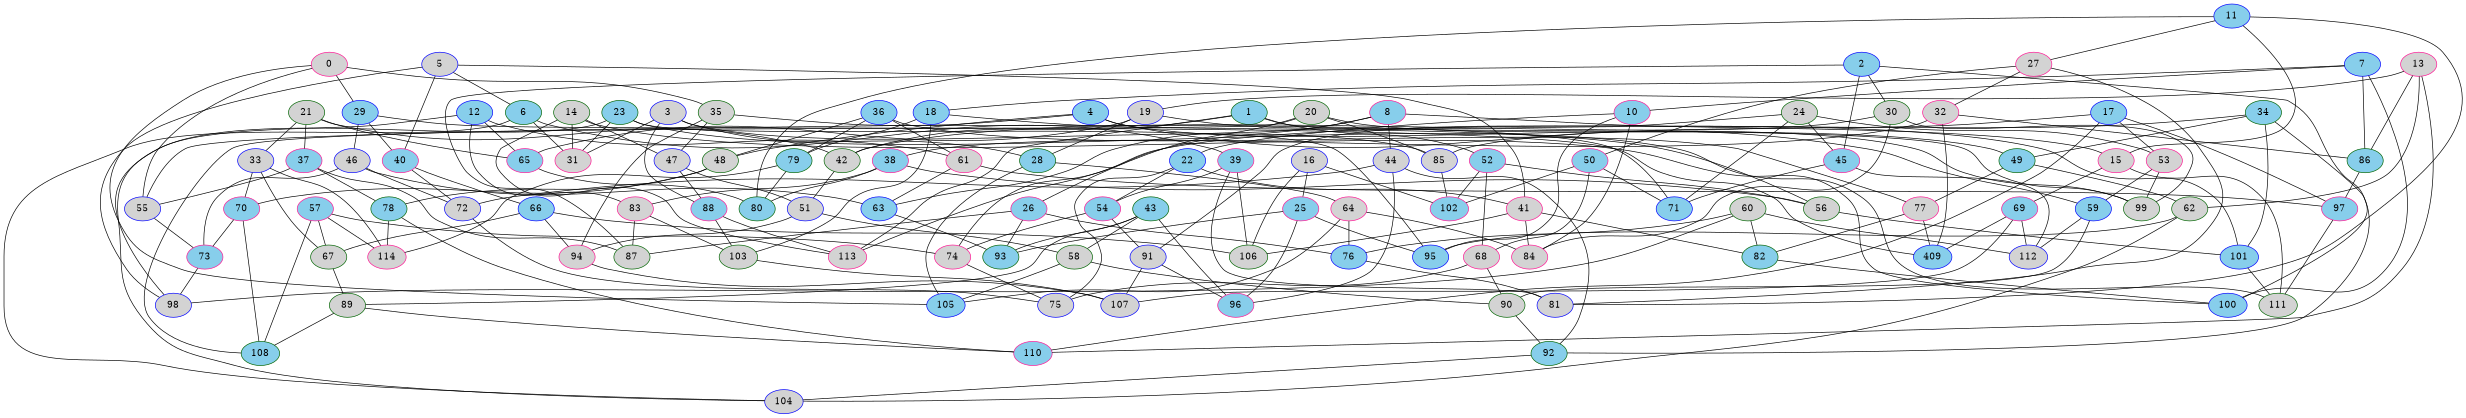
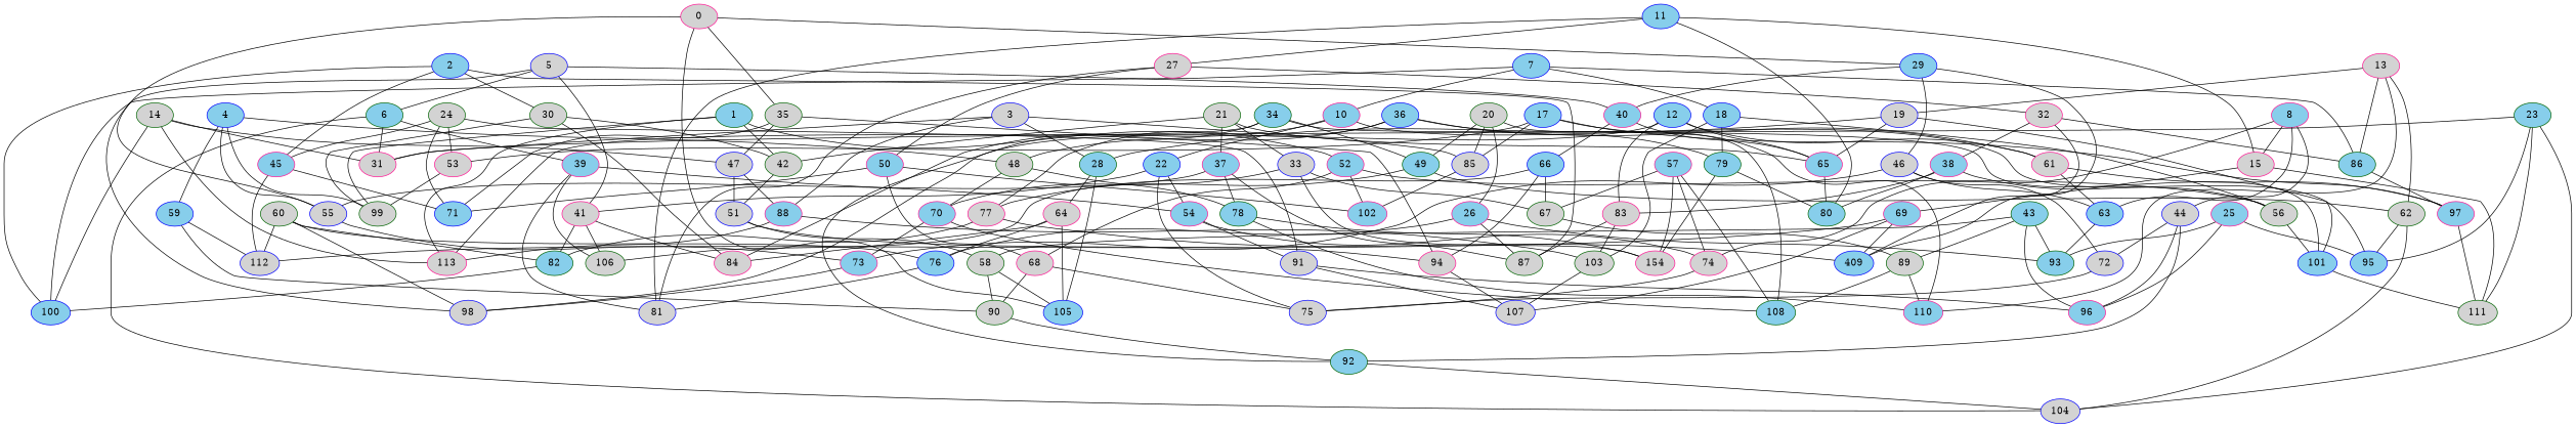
  graph {
    node [color=deeppink fillcolor=skyblue style=filled]
    1 [color=darkgreen]
    42 [color=darkgreen fillcolor=lightgrey]
    52
    99 [color=darkgreen fillcolor=lightgrey]
    113 [fillcolor=lightgrey]
    51 [color=blue fillcolor=lightgrey]
    102
    56 [color=darkgreen fillcolor=lightgrey]
    68 [fillcolor=lightgrey]
    2 [color=blue]
    30 [color=darkgreen fillcolor=lightgrey]
    45
    87 [color=darkgreen fillcolor=lightgrey]
    100 [color=blue]
    84 [fillcolor=lightgrey]
    71 [color=blue]
    112 [color=blue fillcolor=lightgrey]
    3 [color=blue fillcolor=lightgrey]
    28 [color=darkgreen]
    31 [fillcolor=lightgrey]
    85 [color=blue fillcolor=lightgrey]
    88
    105 [color=blue]
    64 [fillcolor=lightgrey]
    103 [color=darkgreen fillcolor=lightgrey]
    4 [color=blue]
    48 [color=darkgreen fillcolor=lightgrey]
    55 [color=blue fillcolor=lightgrey]
    59 [color=blue]
    70
    78 [color=darkgreen]
    73
    90 [color=darkgreen fillcolor=lightgrey]
    5 [color=blue fillcolor=lightgrey]
    6 [color=darkgreen]
    40
    98 [color=blue fillcolor=lightgrey]
    41 [fillcolor=lightgrey]
    39
    104 [color=blue fillcolor=lightgrey]
-   16 [color=blue fillcolor=lightgrey]
    25
    106 [color=darkgreen fillcolor=lightgrey]
    66 [color=blue]
    72 [color=blue fillcolor=lightgrey]
    81 [color=blue fillcolor=lightgrey]
    54
    7 [color=blue]
    10
    18 [color=blue]
    86 [color=darkgreen]
    22 [color=blue]
    95 [color=blue]
    79 [color=darkgreen]
    97
    15 [fillcolor=lightgrey]
    8
    44 [color=blue fillcolor=lightgrey]
    63 [color=blue]
    74 [fillcolor=lightgrey]
    69
    111 [color=darkgreen fillcolor=lightgrey]
    96
    92 [color=darkgreen]
    93 [color=darkgreen]
    75 [color=blue fillcolor=lightgrey]
    n67 [fillcolor=lightgrey label=0]
    29 [color=blue]
    35 [color=darkgreen fillcolor=lightgrey]
    46 [color=blue fillcolor=lightgrey]
    n71 [color=blue label=409]
    47 [color=blue fillcolor=lightgrey]
    94 [fillcolor=lightgrey]
    11 [color=blue]
    27 [fillcolor=lightgrey]
    80 [color=darkgreen]
    32 [fillcolor=lightgrey]
    50
    12 [color=blue]
    61 [fillcolor=lightgrey]
    65
    83 [fillcolor=lightgrey]
    13 [fillcolor=lightgrey]
    19 [color=blue fillcolor=lightgrey]
    62 [color=darkgreen fillcolor=lightgrey]
    110
    101 [color=blue]
    14 [color=darkgreen fillcolor=lightgrey]
    107 [color=blue fillcolor=lightgrey]
    17 [color=blue]
    53 [fillcolor=lightgrey]
-   114 [fillcolor=lightgrey]
+   114 [fillcolor=lightgrey label=154]
    20 [color=darkgreen fillcolor=lightgrey]
    26
    49 [color=darkgreen]
    108 [color=darkgreen]
    76 [color=blue]
    77 [fillcolor=lightgrey]
    21 [color=darkgreen fillcolor=lightgrey]
    33 [color=blue fillcolor=lightgrey]
    37
    67 [color=darkgreen fillcolor=lightgrey]
    82 [color=darkgreen]
    91 [color=blue fillcolor=lightgrey]
    23 [color=darkgreen]
    24 [color=darkgreen fillcolor=lightgrey]
    38
    89 [color=darkgreen fillcolor=lightgrey]
    34 [color=darkgreen]
    36 [color=blue]
    58 [color=darkgreen fillcolor=lightgrey]
    43 [color=darkgreen]
    57
    60 [color=darkgreen fillcolor=lightgrey]
    1 -- 42
    1 -- 52
    1 -- 99
    1 -- 113
    42 -- 51
    52 -- 102
    52 -- 56
    52 -- 68
    51 -- 94
    51 -- 58
    56 -- 101
    68 -- 90
    68 -- 75
    2 -- 30
    2 -- 45
    2 -- 87
    2 -- 100
    30 -- 42
    30 -- 99
    30 -- 84
    45 -- 71
    45 -- 112
    3 -- 28
    3 -- 31
    3 -- 85
    3 -- 88
    28 -- 105
    28 -- 64
    85 -- 102
    88 -- 113
    88 -- 103
    64 -- 84
    64 -- 105
    64 -- 76
    103 -- 107
    4 -- 99
    4 -- 48
    4 -- 55
    4 -- 59
    48 -- 70
    48 -- 78
    55 -- 73
    59 -- 112
    59 -- 90
    70 -- 73
    70 -- 108
    78 -- 110
    78 -- 114
    73 -- 98
    90 -- 92
    5 -- 6
    5 -- 40
    5 -- 98
    5 -- 41
    6 -- 31
    6 -- 39
    6 -- 104
    40 -- 66
-   40 -- 72
+   40 -- 65
    41 -- 84
    41 -- 106
    41 -- 82
    39 -- 106
    39 -- 81
    39 -- 54
-   16 -- 102
-   16 -- 25
-   16 -- 106
    25 -- 95
    25 -- 96
    25 -- 93
    66 -- 106
    66 -- 94
    66 -- 67
    72 -- 75
    54 -- 74
    54 -- 91
    7 -- 100
    7 -- 10
    7 -- 18
    7 -- 86
    10 -- 84
    10 -- 22
    10 -- 95
    18 -- 56
    18 -- 103
    18 -- 79
    86 -- 97
    22 -- 41
    22 -- 54
    22 -- 75
    79 -- 80
    79 -- 114
    97 -- 111
    15 -- 69
    15 -- 111
    8 -- 15
    8 -- 44
    8 -- 63
    8 -- 74
    44 -- 72
    44 -- 96
    44 -- 92
    63 -- 93
    74 -- 75
    69 -- 112
    69 -- n71
    69 -- 107
    92 -- 104
    n67 -- 105
    n67 -- 55
    n67 -- 29
    n67 -- 35
    29 -- 40
    29 -- 46
    29 -- n71
    35 -- 71
    35 -- 47
    35 -- 94
    46 -- 73
    46 -- 72
    46 -- 63
    47 -- 51
    47 -- 88
    94 -- 107
    11 -- 81
    11 -- 15
    11 -- 27
    11 -- 80
    27 -- 81
    27 -- 32
    27 -- 50
    32 -- 86
    32 -- n71
    32 -- 38
    50 -- 102
    50 -- 68
    50 -- 71
    12 -- 98
    12 -- 61
    12 -- 65
    12 -- 83
    61 -- 97
    61 -- 63
    65 -- 80
    83 -- 87
    83 -- 103
    13 -- 86
    13 -- 19
    13 -- 62
    13 -- 110
    19 -- 28
    19 -- 65
    19 -- 101
    62 -- 104
    62 -- 95
    101 -- 111
    14 -- 113
    14 -- 100
    14 -- 31
    14 -- 47
    17 -- 85
    17 -- 97
    17 -- 110
    17 -- 53
    53 -- 99
-   53 -- 59
    20 -- 85
    20 -- 26
    20 -- 49
    20 -- 108
    26 -- 87
    26 -- 93
    26 -- 76
    49 -- 62
    49 -- 77
    76 -- 81
    77 -- n71
    77 -- 82
    21 -- 42
    21 -- 65
    21 -- 33
    21 -- 37
    33 -- 70
    33 -- 114
    33 -- 67
    37 -- 87
    37 -- 55
    37 -- 78
    67 -- 89
    82 -- 100
    91 -- 96
    91 -- 107
    23 -- 31
    23 -- 104
    23 -- 95
    23 -- 111
    24 -- 45
    24 -- 71
    24 -- 53
    24 -- 91
    38 -- 56
    38 -- 80
    38 -- 83
    89 -- 110
    89 -- 108
    34 -- 113
    34 -- 92
    34 -- 101
    34 -- 49
    36 -- 48
    36 -- 79
    36 -- 61
    36 -- 77
    58 -- 105
    58 -- 90
    43 -- 96
    43 -- 93
    43 -- 89
    43 -- 58
    57 -- 74
    57 -- 114
    57 -- 108
    57 -- 67
    60 -- 112
    60 -- 98
    60 -- 76
    60 -- 82
  }
